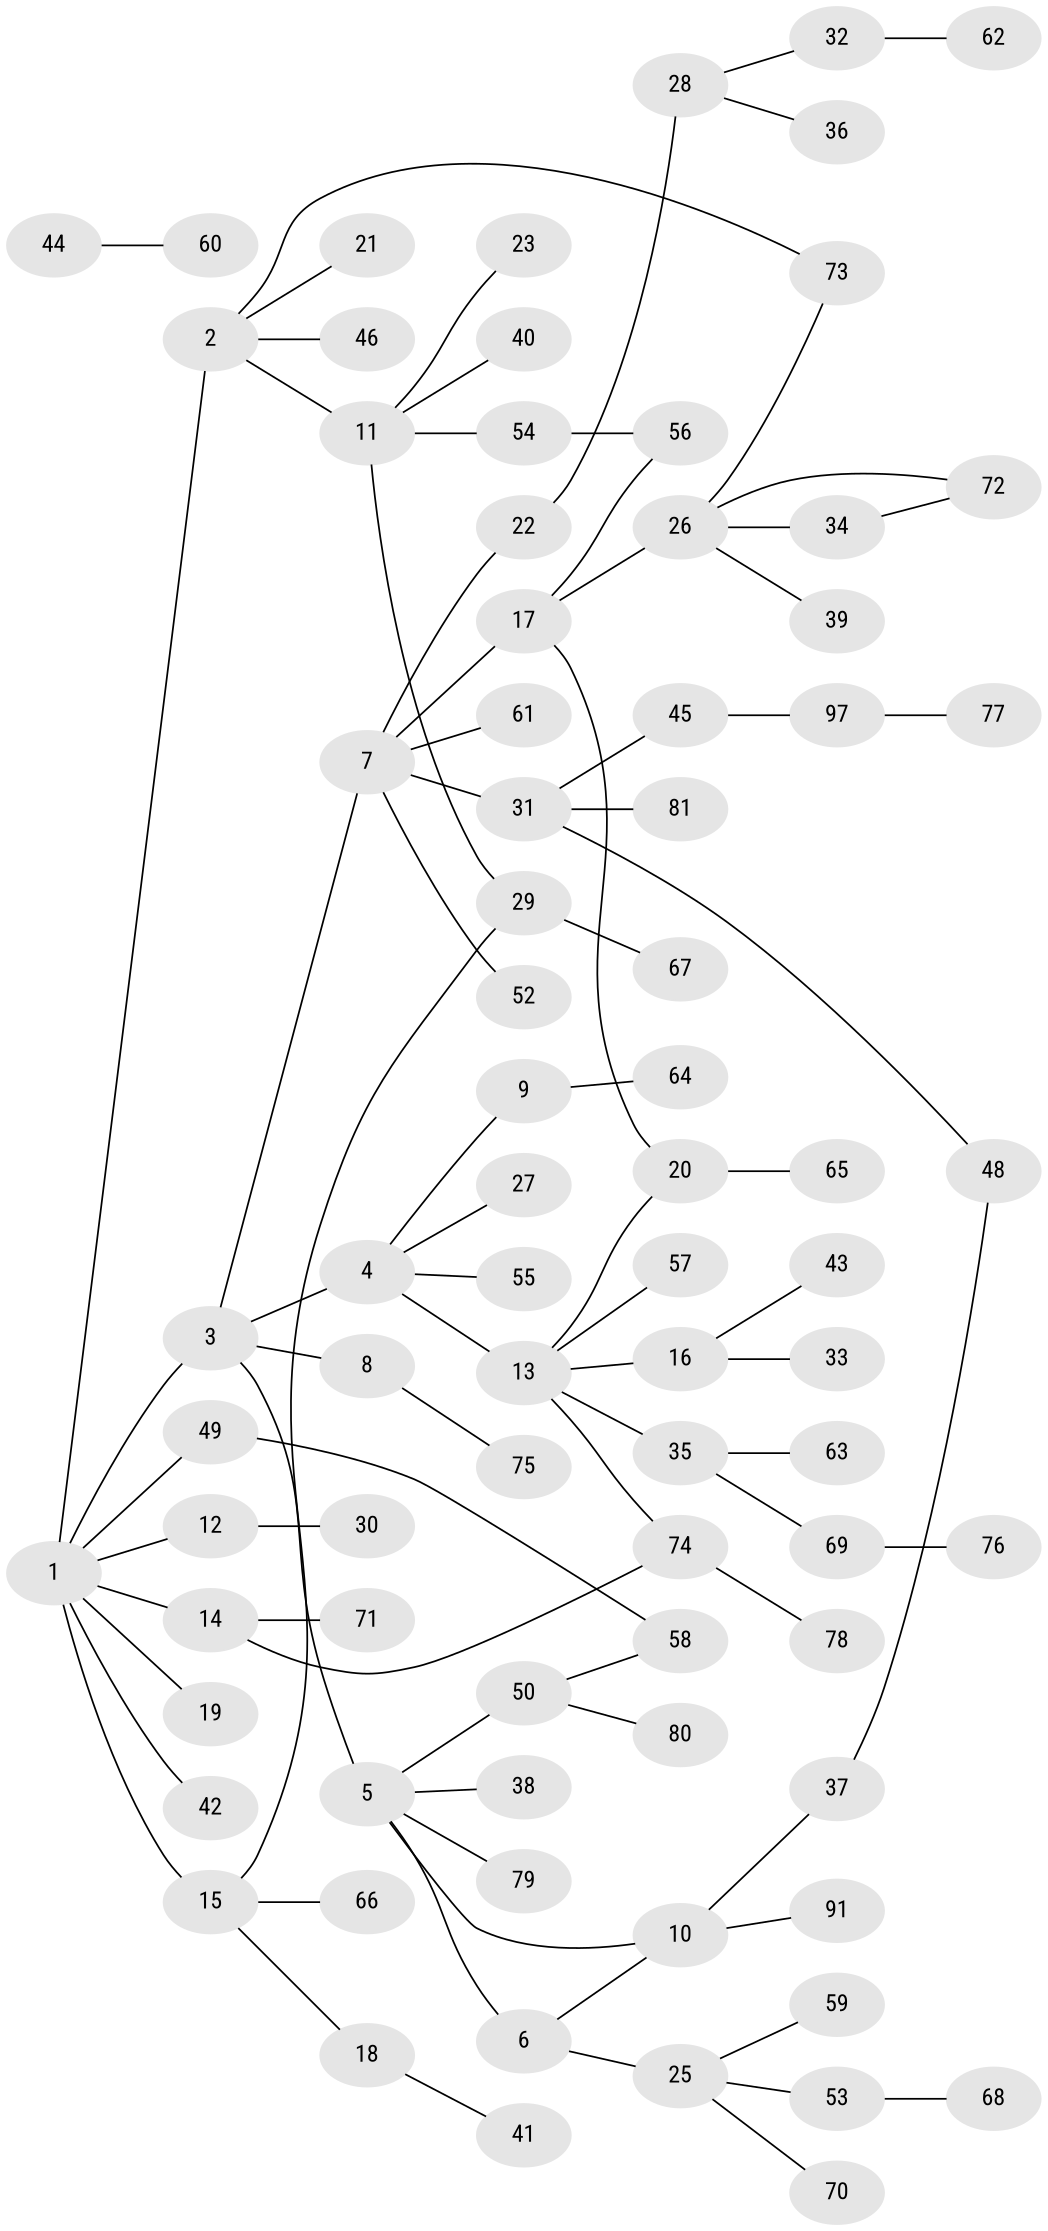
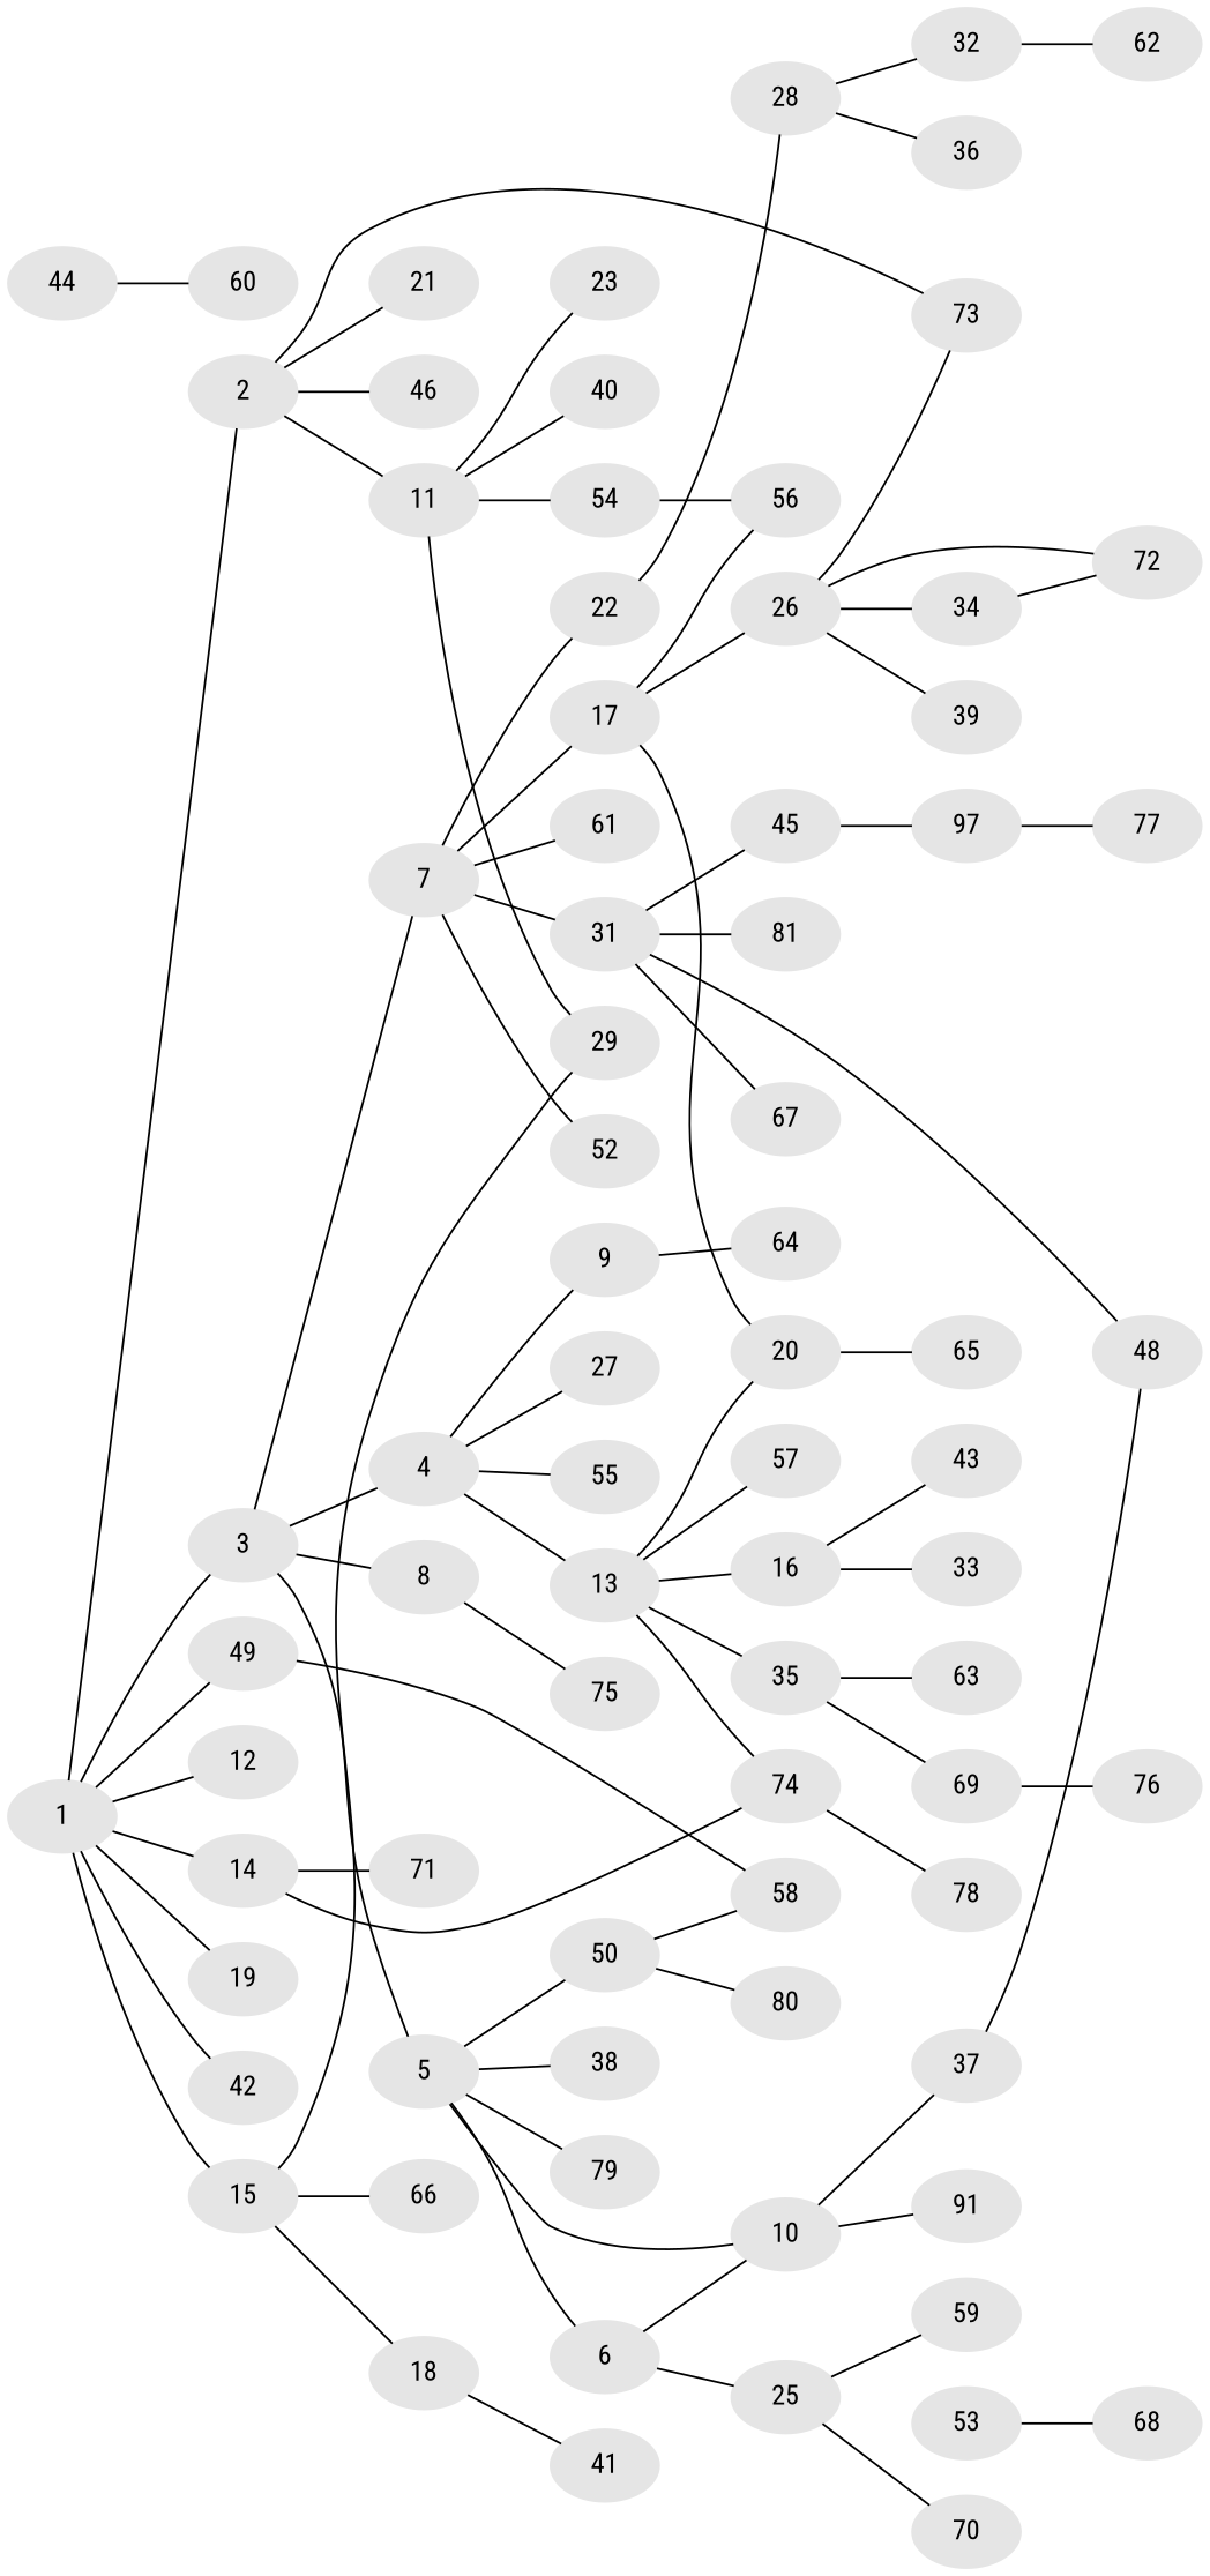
  graph {
    fontname="Roboto Condensed"
    rankdir=LR
    node [color=gray90 fontname="Roboto Condensed" style=filled]
    edge [fontname="Roboto Condensed"]
    1
    2
    3
    12
    14
    15
    19
    42
    49
    11
    21
    46
    73
    4
    5
    7
    8
-   30
    74
    71
    29
    18
    66
    58
    23
    40
    54
    9
    13
    27
    55
    6
    10
    38
    50
    79
    17
    22
    31
    52
    61
    75
    64
    16
    20
    35
    57
    25
    37
    n50 [label=91]
    80
    53
    59
    70
    26
    56
    28
    45
    48
    81
    67
    33
    43
    65
    63
    69
    78
    41
    34
    39
    72
    32
    36
    68
    62
    n76 [label=97]
    44
    60
    76
    77
    1 -- 2
    1 -- 3
    1 -- 12
    1 -- 14
    1 -- 15
    1 -- 19
    1 -- 42
    1 -- 49
    2 -- 11
    2 -- 21
    2 -- 46
    2 -- 73
    3 -- 4
    3 -- 5
    3 -- 7
    3 -- 8
-   12 -- 30
    14 -- 74
    14 -- 71
    15 -- 29
    15 -- 18
    15 -- 66
    49 -- 58
    11 -- 29
    11 -- 23
    11 -- 40
    11 -- 54
    4 -- 9
    4 -- 13
    4 -- 27
    4 -- 55
    5 -- 6
    5 -- 10
    5 -- 38
    5 -- 50
    5 -- 79
    7 -- 17
    7 -- 22
    7 -- 31
    7 -- 52
    7 -- 61
    8 -- 75
    74 -- 78
-   29 -- 67
+   31 -- 67
    18 -- 41
    54 -- 56
    9 -- 64
    13 -- 74
    13 -- 16
    13 -- 20
    13 -- 35
    13 -- 57
    6 -- 10
    6 -- 25
    10 -- 37
    10 -- n50
    50 -- 58
    50 -- 80
    17 -- 20
    17 -- 26
    17 -- 56
    22 -- 28
    31 -- 45
    31 -- 48
    31 -- 81
    16 -- 33
    16 -- 43
    20 -- 65
    35 -- 63
    35 -- 69
-   25 -- 53
    25 -- 59
    25 -- 70
    37 -- 48
    53 -- 68
    26 -- 73
    26 -- 34
    26 -- 39
    26 -- 72
    28 -- 32
    28 -- 36
    45 -- n76
    69 -- 76
    34 -- 72
    32 -- 62
    n76 -- 77
    44 -- 60
  }
